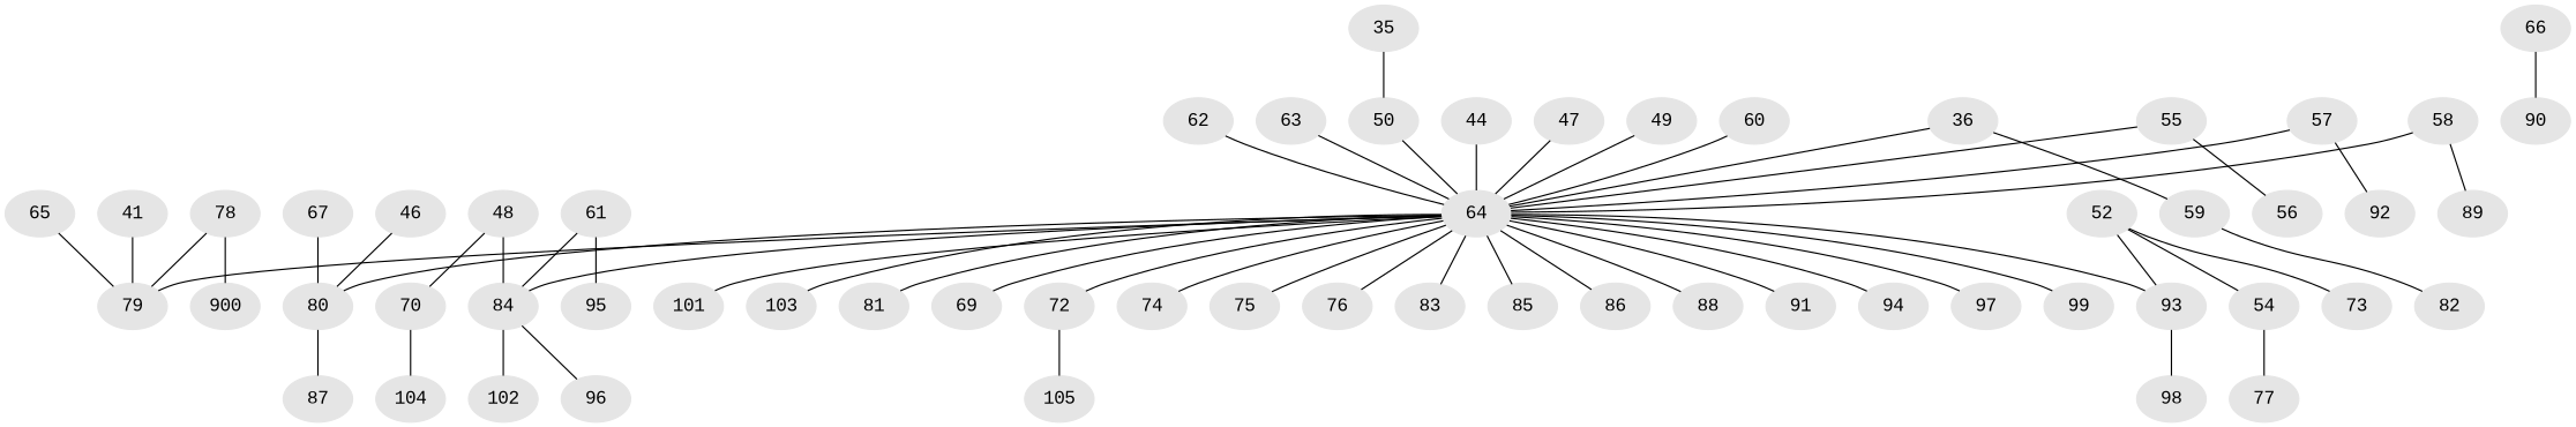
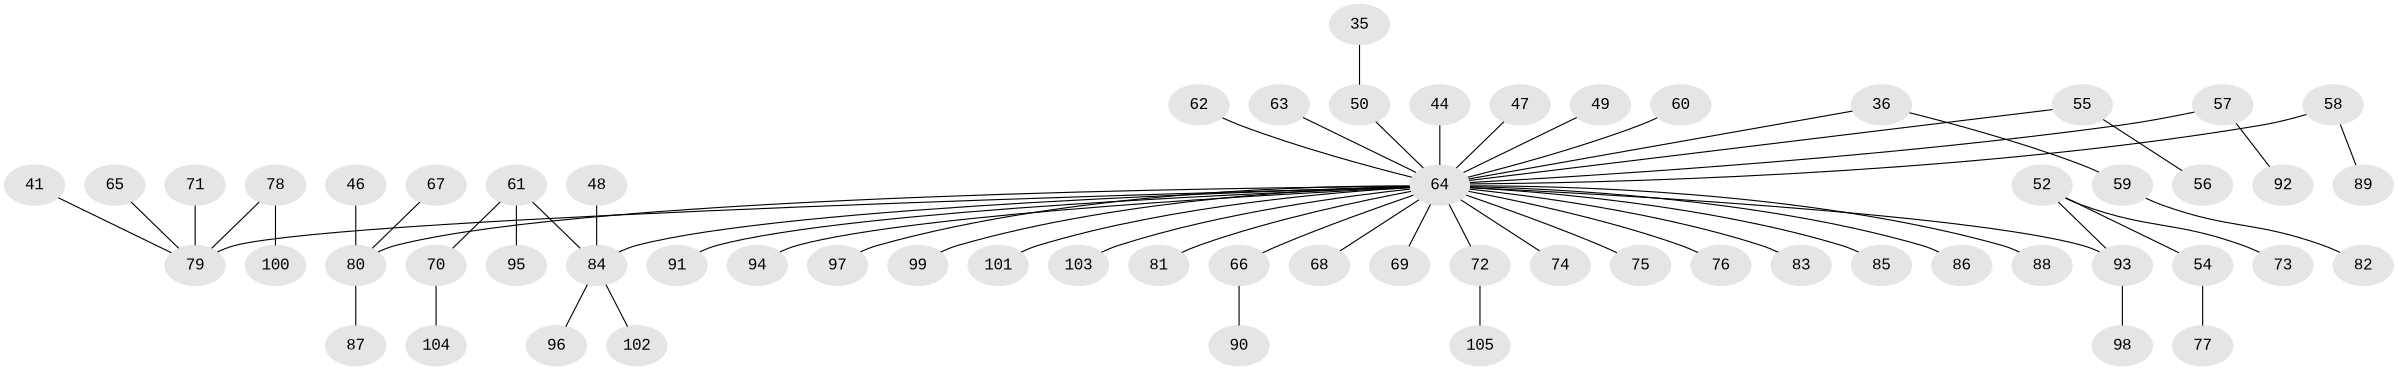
  graph {
    fontname="Liberation Mono"
    node [color=gray90 fontname="Liberation Mono" style=filled]
    edge [fontname="Liberation Mono"]
    50 [super="+18"]
    64 [super="+5+43+53+15+23+24+16+39+20+27+45+37+32+38+42"]
    35
    36
    59
    82
    79 [super="+29+34"]
    80 [super="+14+33"]
    84 [super="+28"]
    81 [super="+21"]
    66
+   68
    69
    72
    74
    75
    76
    83
    85
    86
    88
    91
    93
    94
    97
    99
    101
    103
    41
    44
    87
    46
    47
    48 [super="+40"]
    70
    104
    96
    102
    49
    52
    54
    73
    77
    55
    56
    57
    92
    58
    89
    60
    61
    95
    62
    63
    90
    105
    98
    65
    67
+   71
    78
-   100 [label=900]
+   100
    50 -- 64
    64 -- 79
    64 -- 80
    64 -- 84
    64 -- 81
+   64 -- 66
+   64 -- 68
    64 -- 69
    64 -- 72
    64 -- 74
    64 -- 75
    64 -- 76
    64 -- 83
    64 -- 85
    64 -- 86
    64 -- 88
    64 -- 91
    64 -- 93
    64 -- 94
    64 -- 97
    64 -- 99
    64 -- 101
    64 -- 103
    35 -- 50
    36 -- 64
    36 -- 59
    59 -- 82
    80 -- 87
    84 -- 96
    84 -- 102
    66 -- 90
    72 -- 105
    93 -- 98
    41 -- 79
    44 -- 64
    46 -- 80
    47 -- 64
    48 -- 84
-   48 -- 70
+   61 -- 70
    70 -- 104
    49 -- 64
    52 -- 93
    52 -- 54
    52 -- 73
    54 -- 77
    55 -- 64
    55 -- 56
    57 -- 64
    57 -- 92
    58 -- 64
    58 -- 89
    60 -- 64
    61 -- 84
    61 -- 95
    62 -- 64
    63 -- 64
    65 -- 79
    67 -- 80
+   71 -- 79
    78 -- 79
    78 -- 100
  }
